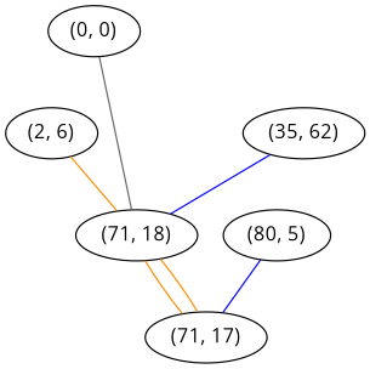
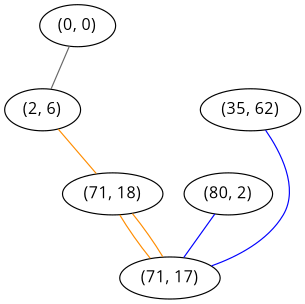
  graph {
    fontname="Open Sans"
    node [fontname="Open Sans"]
    edge [color=darkorange fontname="Open Sans" weight=1]
    "(0, 0)"
    "(2, 6)"
    "(71, 18)"
-   "(80, 2)" [label="(80, 5)"]
+   "(80, 2)"
    "(71, 17)"
    "(35, 62)"
-   "(0, 0)" -- "(71, 18)" [color=gray40 weight=4]
+   "(0, 0)" -- "(2, 6)" [color=gray40 weight=4]
    "(2, 6)" -- "(71, 18)"
    "(71, 18)" -- "(71, 17)"
    "(71, 18)" -- "(71, 17)"
    "(80, 2)" -- "(71, 17)" [color=blue]
-   "(35, 62)" -- "(71, 18)" [color=blue]
+   "(35, 62)" -- "(71, 17)" [color=blue]
  }
